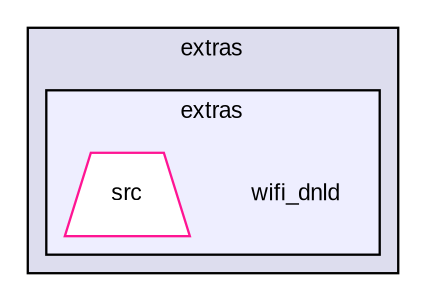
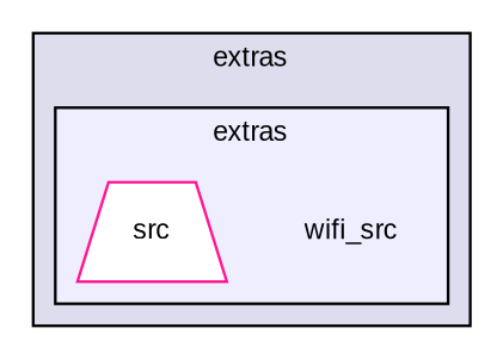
  digraph {
    compound=true
    fontname="Liberation Sans"
    node [fontname="Liberation Sans" fontsize=10]
-   n1 [label=wifi_dnld shape=plaintext color=brown]
+   n1 [label=wifi_src shape=plaintext color=brown]
    n2 [color=deeppink fillcolor=white label=src shape=trapezium style=filled]
    subgraph cluster_1 {
      bgcolor="#ddddee"
      fontsize=10
      label=extras
      pencolor=black
      subgraph cluster_2 {
        bgcolor="#eeeeff"
        fontsize=10
        pencolor=black
        n1
        n2
      }
    }
  }
